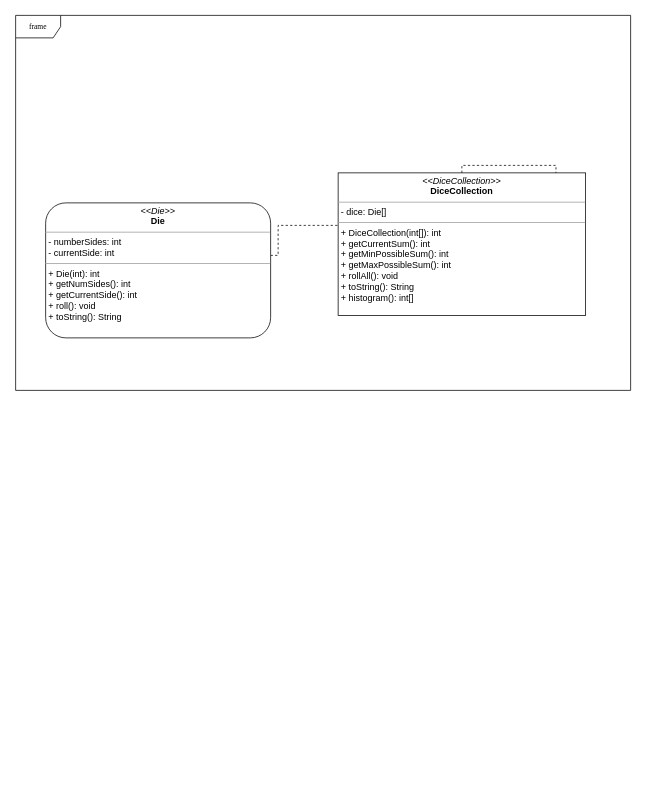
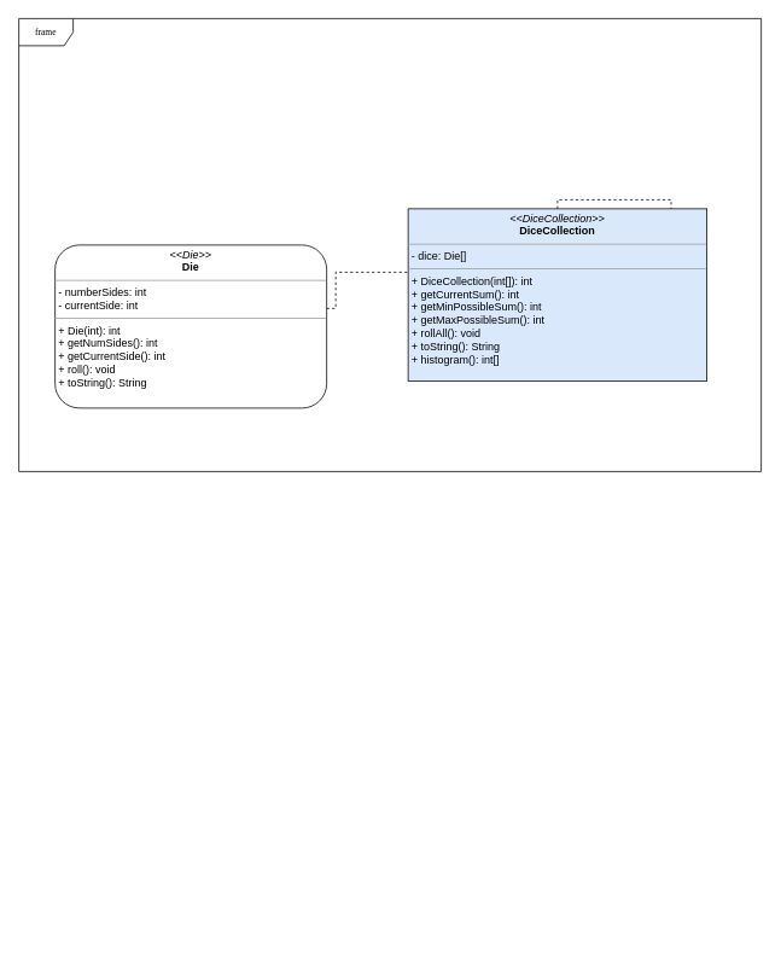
  <mxCell id="0" />
  <mxCell id="1" parent="0" />
  <mxCell id="2" value="frame" style="shape=umlFrame;whiteSpace=wrap;html=1;rounded=0;shadow=0;comic=0;labelBackgroundColor=none;strokeWidth=1;fontFamily=Verdana;fontSize=10;align=center;rotation=0;" parent="1" vertex="1"><mxGeometry x="20" y="20" width="820" height="500" as="geometry" /></mxCell>
  <mxCell id="3" style="edgeStyle=orthogonalEdgeStyle;rounded=0;html=1;dashed=1;labelBackgroundColor=none;startFill=0;endArrow=open;endFill=0;endSize=10;fontFamily=Verdana;fontSize=10;" parent="1" edge="1"><mxGeometry relative="1" as="geometry"><Array as="points"><mxPoint x="590" y="721" /></Array><mxPoint x="650" y="721.091" as="sourcePoint" /></mxGeometry></mxCell>
  <mxCell id="4" style="edgeStyle=orthogonalEdgeStyle;rounded=0;html=1;dashed=1;labelBackgroundColor=none;startFill=0;endArrow=open;endFill=0;endSize=10;fontFamily=Verdana;fontSize=10;" parent="1" edge="1"><mxGeometry relative="1" as="geometry"><Array as="points" /><mxPoint x="730" y="814" as="sourcePoint" /></mxGeometry></mxCell>
  <mxCell id="5" style="edgeStyle=orthogonalEdgeStyle;rounded=0;html=1;dashed=1;labelBackgroundColor=none;startFill=0;endArrow=open;endFill=0;endSize=10;fontFamily=Verdana;fontSize=10;" parent="1" edge="1"><mxGeometry relative="1" as="geometry"><mxPoint x="730" y="948" as="sourcePoint" /></mxGeometry></mxCell>
  <mxCell id="6" style="edgeStyle=orthogonalEdgeStyle;rounded=0;html=1;dashed=1;labelBackgroundColor=none;startFill=0;endArrow=open;endFill=0;endSize=10;fontFamily=Verdana;fontSize=10;" parent="1" edge="1"><mxGeometry relative="1" as="geometry"><Array as="points" /><mxPoint x="730" y="603" as="sourcePoint" /></mxGeometry></mxCell>
  <mxCell id="7" style="edgeStyle=orthogonalEdgeStyle;rounded=0;html=1;dashed=1;labelBackgroundColor=none;startFill=0;endArrow=open;endFill=0;endSize=10;fontFamily=Verdana;fontSize=10;" parent="1" edge="1"><mxGeometry relative="1" as="geometry"><Array as="points"><mxPoint x="545" y="970" /><mxPoint x="545" y="970" /></Array><mxPoint x="545" y="963" as="sourcePoint" /></mxGeometry></mxCell>
  <mxCell id="8" style="edgeStyle=orthogonalEdgeStyle;rounded=0;html=1;dashed=1;labelBackgroundColor=none;startFill=0;endArrow=open;endFill=0;endSize=10;fontFamily=Verdana;fontSize=10;" parent="1" edge="1"><mxGeometry relative="1" as="geometry"><Array as="points"><mxPoint x="550" y="520" /></Array><mxPoint x="490" y="520" as="targetPoint" /></mxGeometry></mxCell>
  <mxCell id="9" style="edgeStyle=orthogonalEdgeStyle;rounded=0;html=1;dashed=1;labelBackgroundColor=none;startFill=0;endArrow=open;endFill=0;endSize=10;fontFamily=Verdana;fontSize=10;" parent="1" edge="1"><mxGeometry relative="1" as="geometry"><Array as="points"><mxPoint x="410" y="1029" /><mxPoint x="410" y="1029" /></Array><mxPoint x="380" y="1029.091" as="sourcePoint" /></mxGeometry></mxCell>
  <mxCell id="10" value="" style="edgeStyle=none;curved=1;rounded=0;orthogonalLoop=1;jettySize=auto;html=1;fontSize=12;startSize=8;endSize=8;" parent="1" edge="1"><mxGeometry relative="1" as="geometry"><mxPoint x="260" y="520" as="targetPoint" /></mxGeometry></mxCell>
  <mxCell id="11" style="edgeStyle=orthogonalEdgeStyle;rounded=0;html=1;dashed=1;labelBackgroundColor=none;startFill=0;endArrow=open;endFill=0;endSize=10;fontFamily=Verdana;fontSize=10;" parent="1" source="12" edge="1"><mxGeometry relative="1" as="geometry"><Array as="points" /><mxPoint x="740" y="275" as="targetPoint" /></mxGeometry></mxCell>
- <mxCell id="12" value="&lt;p style=&quot;margin:0px;margin-top:4px;text-align:center;&quot;&gt;&lt;i&gt;&amp;lt;&amp;lt;DiceCollection&amp;gt;&amp;gt;&lt;/i&gt;&lt;br&gt;&lt;b&gt;DiceCollection&lt;/b&gt;&lt;/p&gt;&lt;hr size=&quot;1&quot;&gt;&lt;p style=&quot;margin:0px;margin-left:4px;&quot;&gt;- dice: Die[]&lt;br&gt;&lt;/p&gt;&lt;hr size=&quot;1&quot;&gt;&lt;p style=&quot;margin:0px;margin-left:4px;&quot;&gt;+ DiceCollection(int[]): int&lt;br&gt;+ getCurrentSum(): int&lt;/p&gt;&lt;p style=&quot;margin:0px;margin-left:4px;&quot;&gt;+ getMinPossibleSum(): int&lt;br&gt;&lt;/p&gt;&lt;p style=&quot;margin:0px;margin-left:4px;&quot;&gt;+ getMaxPossibleSum(): int&lt;br&gt;&lt;/p&gt;&lt;p style=&quot;margin:0px;margin-left:4px;&quot;&gt;+ rollAll(): void&lt;br&gt;&lt;/p&gt;&lt;p style=&quot;margin:0px;margin-left:4px;&quot;&gt;+ toString(): String&lt;br&gt;&lt;/p&gt;&lt;p style=&quot;margin:0px;margin-left:4px;&quot;&gt;+ histogram(): int[]&lt;br&gt;&lt;/p&gt;" style="verticalAlign=top;align=left;overflow=fill;fontSize=12;fontFamily=Helvetica;html=1;rounded=0;shadow=0;comic=0;labelBackgroundColor=none;strokeWidth=1" parent="1" vertex="1"><mxGeometry x="450" y="230" width="330" height="190" as="geometry" /></mxCell>
+ <mxCell id="12" value="&lt;p style=&quot;margin:0px;margin-top:4px;text-align:center;&quot;&gt;&lt;i&gt;&amp;lt;&amp;lt;DiceCollection&amp;gt;&amp;gt;&lt;/i&gt;&lt;br&gt;&lt;b&gt;DiceCollection&lt;/b&gt;&lt;/p&gt;&lt;hr size=&quot;1&quot;&gt;&lt;p style=&quot;margin:0px;margin-left:4px;&quot;&gt;- dice: Die[]&lt;br&gt;&lt;/p&gt;&lt;hr size=&quot;1&quot;&gt;&lt;p style=&quot;margin:0px;margin-left:4px;&quot;&gt;+ DiceCollection(int[]): int&lt;br&gt;+ getCurrentSum(): int&lt;/p&gt;&lt;p style=&quot;margin:0px;margin-left:4px;&quot;&gt;+ getMinPossibleSum(): int&lt;br&gt;&lt;/p&gt;&lt;p style=&quot;margin:0px;margin-left:4px;&quot;&gt;+ getMaxPossibleSum(): int&lt;br&gt;&lt;/p&gt;&lt;p style=&quot;margin:0px;margin-left:4px;&quot;&gt;+ rollAll(): void&lt;br&gt;&lt;/p&gt;&lt;p style=&quot;margin:0px;margin-left:4px;&quot;&gt;+ toString(): String&lt;br&gt;&lt;/p&gt;&lt;p style=&quot;margin:0px;margin-left:4px;&quot;&gt;+ histogram(): int[]&lt;br&gt;&lt;/p&gt;" style="verticalAlign=top;align=left;overflow=fill;fontSize=12;fontFamily=Helvetica;html=1;rounded=0;shadow=0;comic=0;labelBackgroundColor=none;strokeWidth=1;fillColor=#dae8fc;" parent="1" vertex="1"><mxGeometry x="450" y="230" width="330" height="190" as="geometry" /></mxCell>
  <mxCell id="13" style="edgeStyle=orthogonalEdgeStyle;rounded=0;html=1;dashed=1;labelBackgroundColor=none;startFill=0;endArrow=none;endFill=0;endSize=10;fontFamily=Verdana;fontSize=10;" parent="1" source="14" target="12" edge="1"><mxGeometry relative="1" as="geometry"><Array as="points"><mxPoint x="370" y="340" /><mxPoint x="370" y="300" /></Array></mxGeometry></mxCell>
  <mxCell id="14" value="&lt;p style=&quot;margin:0px;margin-top:4px;text-align:center;&quot;&gt;&lt;i&gt;&amp;lt;&amp;lt;Die&amp;gt;&amp;gt;&lt;/i&gt;&lt;br&gt;&lt;b&gt;Die&lt;/b&gt;&lt;/p&gt;&lt;hr size=&quot;1&quot;&gt;&lt;p style=&quot;margin:0px;margin-left:4px;&quot;&gt;- numberSides: int&lt;br&gt;- currentSide: int&lt;/p&gt;&lt;hr size=&quot;1&quot;&gt;&lt;p style=&quot;margin:0px;margin-left:4px;&quot;&gt;+ Die(int): int&lt;br&gt;+ getNumSides(): int&lt;/p&gt;&lt;p style=&quot;margin:0px;margin-left:4px;&quot;&gt;+ getCurrentSide(): int&lt;br&gt;&lt;/p&gt;&lt;p style=&quot;margin:0px;margin-left:4px;&quot;&gt;+ roll(): void&lt;/p&gt;&lt;p style=&quot;margin:0px;margin-left:4px;&quot;&gt;+ toString(): String&lt;/p&gt;" style="verticalAlign=top;align=left;overflow=fill;fontSize=12;fontFamily=Helvetica;html=1;shadow=0;comic=0;labelBackgroundColor=none;strokeWidth=1;rounded=1;" parent="1" vertex="1"><mxGeometry x="60" y="270" width="300" height="180" as="geometry" /></mxCell>
  <mxCell id="15" style="edgeStyle=orthogonalEdgeStyle;rounded=0;html=1;dashed=1;labelBackgroundColor=none;startFill=0;endArrow=open;endFill=0;endSize=10;fontFamily=Verdana;fontSize=10;" parent="1" edge="1"><mxGeometry relative="1" as="geometry"><mxPoint x="250" y="520" as="sourcePoint" /></mxGeometry></mxCell>
  <mxCell id="16" style="edgeStyle=orthogonalEdgeStyle;rounded=0;html=1;dashed=1;labelBackgroundColor=none;startFill=0;endArrow=open;endFill=0;endSize=10;fontFamily=Verdana;fontSize=10;" parent="1" edge="1"><mxGeometry relative="1" as="geometry"><Array as="points"><mxPoint x="300" y="580" /><mxPoint x="300" y="642" /></Array><mxPoint x="250" y="580" as="sourcePoint" /></mxGeometry></mxCell>
  <mxCell id="17" style="edgeStyle=orthogonalEdgeStyle;rounded=0;html=1;dashed=1;labelBackgroundColor=none;startFill=0;endArrow=open;endFill=0;endSize=10;fontFamily=Verdana;fontSize=10;" parent="1" edge="1"><mxGeometry relative="1" as="geometry"><Array as="points"><mxPoint x="350" y="560" /><mxPoint x="350" y="560" /></Array><mxPoint x="250" y="560" as="sourcePoint" /></mxGeometry></mxCell>
  <mxCell id="18" style="edgeStyle=orthogonalEdgeStyle;rounded=0;html=1;dashed=1;labelBackgroundColor=none;startFill=0;endArrow=open;endFill=0;endSize=10;fontFamily=Verdana;fontSize=10;" parent="1" edge="1"><mxGeometry relative="1" as="geometry"><Array as="points"><mxPoint x="170" y="780" /></Array><mxPoint x="170.091" y="590" as="sourcePoint" /></mxGeometry></mxCell>
  <mxCell id="19" style="edgeStyle=orthogonalEdgeStyle;rounded=0;html=1;dashed=1;labelBackgroundColor=none;startFill=0;endArrow=open;endFill=0;endSize=10;fontFamily=Verdana;fontSize=10;" parent="1" edge="1"><mxGeometry relative="1" as="geometry"><Array as="points"><mxPoint x="140" y="978" /></Array><mxPoint x="140.091" y="590" as="sourcePoint" /></mxGeometry></mxCell>
  <mxCell id="20" style="edgeStyle=orthogonalEdgeStyle;rounded=0;html=1;dashed=1;labelBackgroundColor=none;startFill=0;endArrow=open;endFill=0;endSize=10;fontFamily=Verdana;fontSize=10;" parent="1" edge="1"><mxGeometry relative="1" as="geometry"><Array as="points"><mxPoint x="570" y="590" /></Array><mxPoint x="650" y="590" as="sourcePoint" /></mxGeometry></mxCell>
